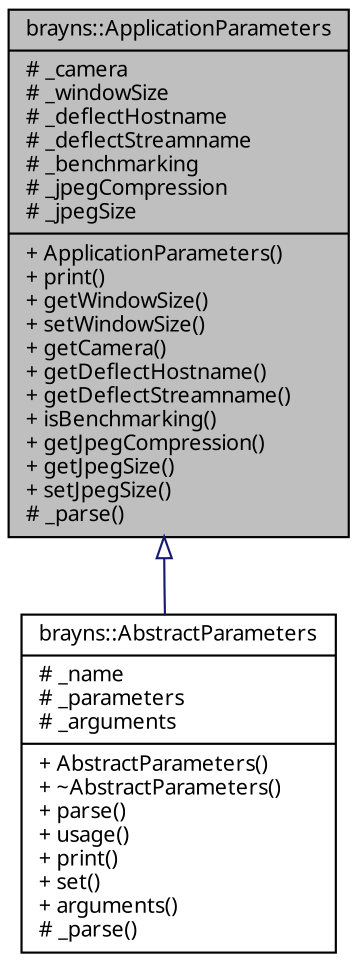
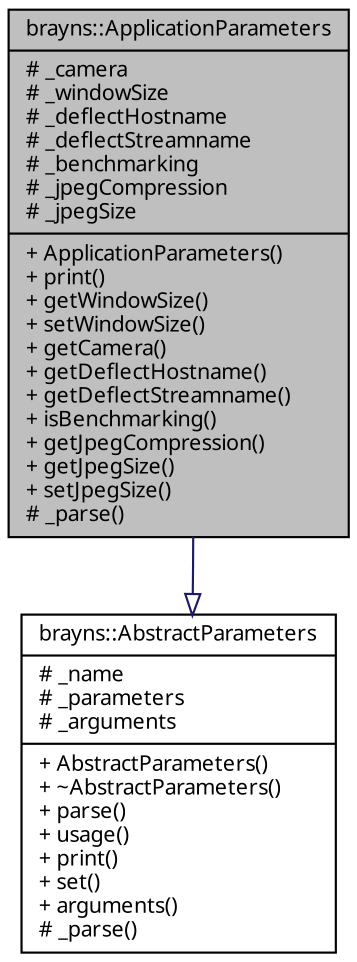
  digraph {
    node [color=black fontname=Sans fontsize=10 shape=record style=filled]
    n1 [fillcolor=grey75 fontcolor=black height=0.2 label="{brayns::ApplicationParameters\n|# _camera\l# _windowSize\l# _deflectHostname\l# _deflectStreamname\l# _benchmarking\l# _jpegCompression\l# _jpegSize\l|+ ApplicationParameters()\l+ print()\l+ getWindowSize()\l+ setWindowSize()\l+ getCamera()\l+ getDeflectHostname()\l+ getDeflectStreamname()\l+ isBenchmarking()\l+ getJpegCompression()\l+ getJpegSize()\l+ setJpegSize()\l# _parse()\l}" width=0.4]
    n2 [fillcolor=white height=0.2 label="{brayns::AbstractParameters\n|# _name\l# _parameters\l# _arguments\l|+ AbstractParameters()\l+ ~AbstractParameters()\l+ parse()\l+ usage()\l+ print()\l+ set()\l+ arguments()\l# _parse()\l}" width=0.4]
-   n1 -> n2 [arrowtail=onormal color=midnightblue dir=back fontname=Sans fontsize=10 labelfontname=Sans labelfontsize=10 style=solid]
+   n2 -> n1 [arrowtail=onormal color=midnightblue dir=back fontname=Sans fontsize=10 labelfontname=Sans labelfontsize=10 style=solid]
  }
